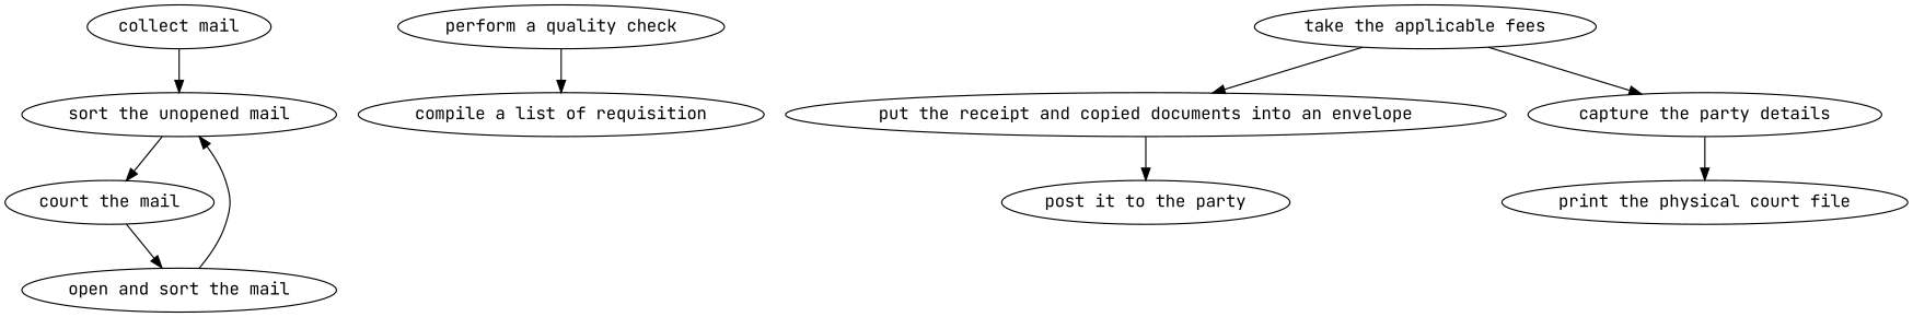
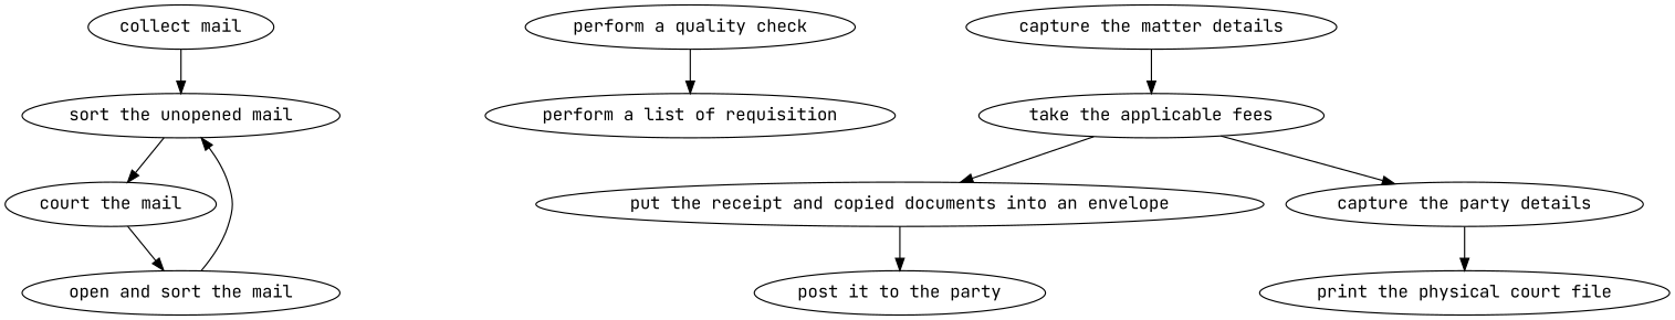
  strict digraph {
    fontname="JetBrains Mono"
    node [fontname="JetBrains Mono"]
    edge [attrs="{'type': 'flow', 'label': 'flow'}" fontname="JetBrains Mono"]
    "collect mail" [attrs="{'type': 'Activity', 'label': 'collect mail'}"]
    "sort the unopened mail" [attrs="{'type': 'Activity', 'label': 'sort the unopened mail'}"]
    n3 [attrs="{'type': 'Activity', 'label': 'distribute the mail'}" label="court the mail"]
    "open and sort the mail" [attrs="{'type': 'Activity', 'label': 'open and sort the mail'}"]
    "perform a quality check" [attrs="{'type': 'Activity', 'label': 'perform a quality check'}"]
-   "compile a list of requisition" [attrs="{'type': 'Activity', 'label': 'compile a list of requisition'}"]
+   "compile a list of requisition" [attrs="{'type': 'Activity', 'label': 'compile a list of requisition'}" label="perform a list of requisition"]
+   "capture the matter details" [attrs="{'type': 'Activity', 'label': 'capture the matter details'}"]
    "take the applicable fees" [attrs="{'type': 'Activity', 'label': 'take the applicable fees'}"]
    "put the receipt and copied documents into an envelope" [attrs="{'type': 'Activity', 'label': 'put the receipt and copied documents into an envelope'}"]
    "capture the party details" [attrs="{'type': 'Activity', 'label': 'capture the party details'}"]
    "post it to the party" [attrs="{'type': 'Activity', 'label': 'post it to the party'}"]
    "print the physical court file" [attrs="{'type': 'Activity', 'label': 'print the physical court file'}"]
    "collect mail" -> "sort the unopened mail"
    "sort the unopened mail" -> n3
    n3 -> "open and sort the mail"
    "open and sort the mail" -> "sort the unopened mail"
    "perform a quality check" -> "compile a list of requisition"
+   "capture the matter details" -> "take the applicable fees"
    "take the applicable fees" -> "put the receipt and copied documents into an envelope"
    "take the applicable fees" -> "capture the party details"
    "put the receipt and copied documents into an envelope" -> "post it to the party"
    "capture the party details" -> "print the physical court file"
  }
